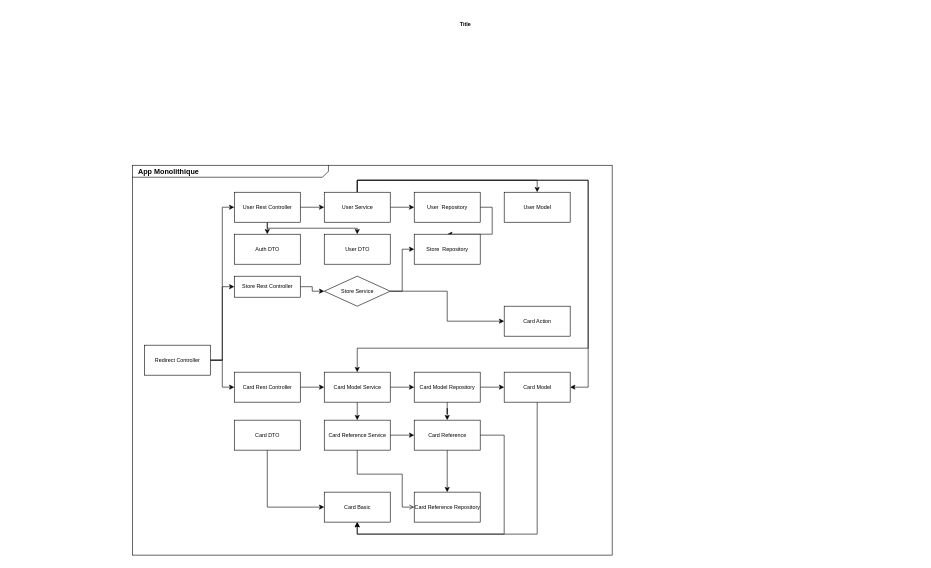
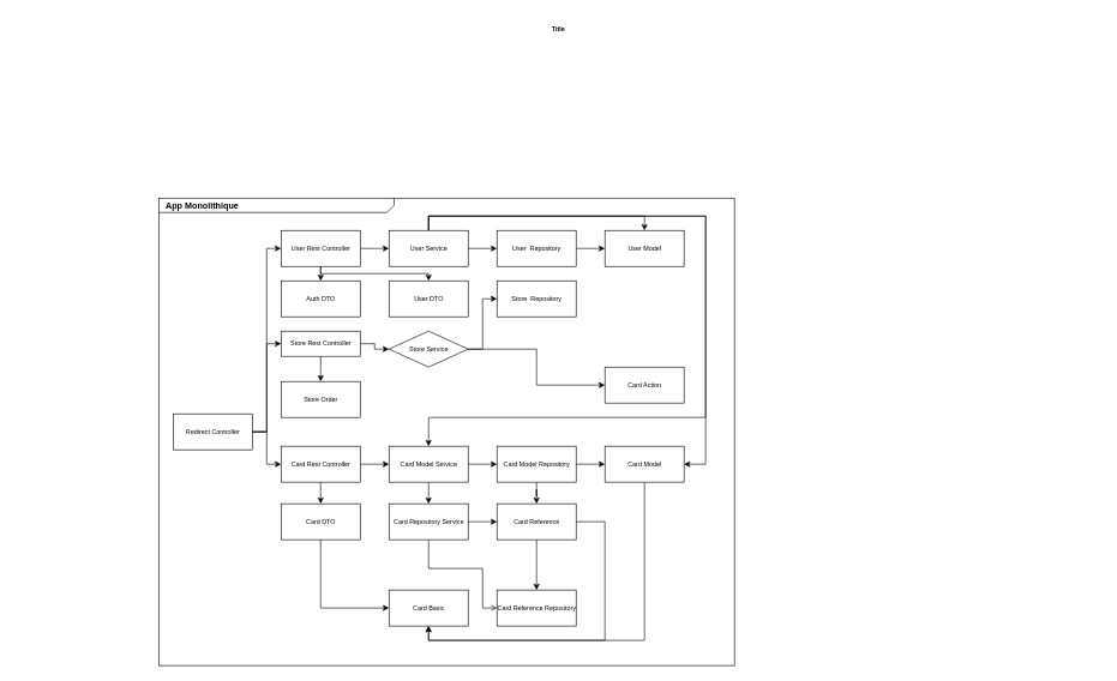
  <mxCell id="0" style=";html=1;" />
  <mxCell id="1" style=";html=1;" parent="0" />
  <mxCell id="2" value="&lt;p style=&quot;margin: 0px ; margin-top: 4px ; margin-left: 10px ; text-align: left&quot;&gt;&lt;b&gt;App Monolithique&lt;/b&gt;&lt;/p&gt;&lt;p style=&quot;margin: 0px ; margin-top: 4px ; margin-left: 10px ; text-align: left&quot;&gt;&lt;b&gt;&lt;br&gt;&lt;/b&gt;&lt;/p&gt;" style="html=1;strokeWidth=1;shape=mxgraph.sysml.package;html=1;overflow=fill;whiteSpace=wrap;fillColor=none;gradientColor=none;fontSize=12;align=center;labelX=327.64;" parent="1" vertex="1"><mxGeometry x="220" y="275" width="800" height="650" as="geometry" /></mxCell>
  <mxCell id="3" value="Title" style="text;strokeColor=none;fillColor=none;html=1;fontSize=9;fontStyle=1;verticalAlign=middle;align=center;" parent="1" vertex="1"><mxGeometry x="20" y="20" width="1510" height="40" as="geometry" /></mxCell>
  <mxCell id="4" style="edgeStyle=orthogonalEdgeStyle;rounded=0;orthogonalLoop=1;jettySize=auto;html=1;exitX=1;exitY=0.5;exitDx=0;exitDy=0;entryX=0;entryY=0.5;entryDx=0;entryDy=0;fontSize=9;" parent="1" source="7" target="11" edge="1"><mxGeometry relative="1" as="geometry" /></mxCell>
  <mxCell id="5" style="edgeStyle=orthogonalEdgeStyle;rounded=0;orthogonalLoop=1;jettySize=auto;html=1;exitX=1;exitY=0.5;exitDx=0;exitDy=0;entryX=0;entryY=0.5;entryDx=0;entryDy=0;fontSize=9;" parent="1" source="7" target="22" edge="1"><mxGeometry relative="1" as="geometry" /></mxCell>
  <mxCell id="6" style="edgeStyle=orthogonalEdgeStyle;rounded=0;orthogonalLoop=1;jettySize=auto;html=1;exitX=1;exitY=0.5;exitDx=0;exitDy=0;entryX=0;entryY=0.5;entryDx=0;entryDy=0;fontSize=9;" parent="1" source="7" target="39" edge="1"><mxGeometry relative="1" as="geometry" /></mxCell>
  <mxCell id="7" value="Redirect Controller" style="html=1;fontSize=9;" parent="1" vertex="1"><mxGeometry x="240" y="575" width="110" height="50" as="geometry" /></mxCell>
  <mxCell id="8" style="edgeStyle=orthogonalEdgeStyle;rounded=0;orthogonalLoop=1;jettySize=auto;html=1;exitX=0.5;exitY=1;exitDx=0;exitDy=0;entryX=0.5;entryY=0;entryDx=0;entryDy=0;fontSize=9;" parent="1" source="11" target="47" edge="1"><mxGeometry relative="1" as="geometry" /></mxCell>
  <mxCell id="9" style="edgeStyle=orthogonalEdgeStyle;rounded=0;orthogonalLoop=1;jettySize=auto;html=1;exitX=0.5;exitY=1;exitDx=0;exitDy=0;entryX=0.5;entryY=0;entryDx=0;entryDy=0;fontSize=9;" parent="1" source="11" target="48" edge="1"><mxGeometry relative="1" as="geometry"><Array as="points"><mxPoint x="445" y="380" /><mxPoint x="595" y="380" /></Array></mxGeometry></mxCell>
  <mxCell id="10" style="edgeStyle=orthogonalEdgeStyle;rounded=0;orthogonalLoop=1;jettySize=auto;html=1;exitX=1;exitY=0.5;exitDx=0;exitDy=0;entryX=0;entryY=0.5;entryDx=0;entryDy=0;fontSize=9;" parent="1" source="11" target="16" edge="1"><mxGeometry relative="1" as="geometry" /></mxCell>
  <mxCell id="11" value="User Rest Controller" style="html=1;fontSize=9;" parent="1" vertex="1"><mxGeometry x="390" y="320" width="110" height="50" as="geometry" /></mxCell>
  <mxCell id="12" style="edgeStyle=orthogonalEdgeStyle;rounded=0;orthogonalLoop=1;jettySize=auto;html=1;exitX=1;exitY=0.5;exitDx=0;exitDy=0;entryX=0;entryY=0.5;entryDx=0;entryDy=0;fontSize=9;" parent="1" source="16" target="18" edge="1"><mxGeometry relative="1" as="geometry" /></mxCell>
  <mxCell id="13" style="edgeStyle=orthogonalEdgeStyle;rounded=0;orthogonalLoop=1;jettySize=auto;html=1;exitX=0.5;exitY=0;exitDx=0;exitDy=0;entryX=0.5;entryY=0;entryDx=0;entryDy=0;fontSize=9;" parent="1" source="16" target="19" edge="1"><mxGeometry relative="1" as="geometry" /></mxCell>
  <mxCell id="14" style="edgeStyle=orthogonalEdgeStyle;rounded=0;orthogonalLoop=1;jettySize=auto;html=1;exitX=0.5;exitY=0;exitDx=0;exitDy=0;fontSize=9;" parent="1" source="16" target="31" edge="1"><mxGeometry relative="1" as="geometry"><Array as="points"><mxPoint x="595" y="300" /><mxPoint x="980" y="300" /><mxPoint x="980" y="645" /></Array></mxGeometry></mxCell>
  <mxCell id="15" style="edgeStyle=orthogonalEdgeStyle;rounded=0;orthogonalLoop=1;jettySize=auto;html=1;exitX=0.5;exitY=0;exitDx=0;exitDy=0;fontSize=9;" parent="1" source="16" target="42" edge="1"><mxGeometry relative="1" as="geometry"><Array as="points"><mxPoint x="595" y="300" /><mxPoint x="980" y="300" /><mxPoint x="980" y="580" /><mxPoint x="595" y="580" /></Array></mxGeometry></mxCell>
  <mxCell id="16" value="User Service" style="html=1;fontSize=9;" parent="1" vertex="1"><mxGeometry x="540" y="320" width="110" height="50" as="geometry" /></mxCell>
- <mxCell id="17" style="edgeStyle=orthogonalEdgeStyle;rounded=0;orthogonalLoop=1;jettySize=auto;html=1;exitX=1;exitY=0.5;exitDx=0;exitDy=0;fontSize=9;" parent="1" source="18" target="26" edge="1"><mxGeometry relative="1" as="geometry" /></mxCell>
+ <mxCell id="17" style="edgeStyle=orthogonalEdgeStyle;rounded=0;orthogonalLoop=1;jettySize=auto;html=1;exitX=1;exitY=0.5;exitDx=0;exitDy=0;fontSize=9;" parent="1" source="18" target="19" edge="1"><mxGeometry relative="1" as="geometry" /></mxCell>
  <mxCell id="18" value="User&amp;nbsp; Repository" style="html=1;fontSize=9;" parent="1" vertex="1"><mxGeometry x="690" y="320" width="110" height="50" as="geometry" /></mxCell>
  <mxCell id="19" value="User Model" style="html=1;fontSize=9;" parent="1" vertex="1"><mxGeometry x="840" y="320" width="110" height="50" as="geometry" /></mxCell>
  <mxCell id="20" style="edgeStyle=orthogonalEdgeStyle;rounded=0;orthogonalLoop=1;jettySize=auto;html=1;exitX=1;exitY=0.5;exitDx=0;exitDy=0;fontSize=9;" parent="1" source="22" target="25" edge="1"><mxGeometry relative="1" as="geometry" /></mxCell>
+ <mxCell id="21" style="edgeStyle=orthogonalEdgeStyle;rounded=0;orthogonalLoop=1;jettySize=auto;html=1;exitX=0.5;exitY=1;exitDx=0;exitDy=0;entryX=0.5;entryY=0;entryDx=0;entryDy=0;fontSize=9;" parent="1" source="22" target="46" edge="1"><mxGeometry relative="1" as="geometry" /></mxCell>
  <mxCell id="22" value="Store Rest Controller" style="html=1;fontSize=9;" parent="1" vertex="1"><mxGeometry x="390" y="460" width="110" height="35" as="geometry" /></mxCell>
  <mxCell id="23" style="edgeStyle=orthogonalEdgeStyle;rounded=0;orthogonalLoop=1;jettySize=auto;html=1;exitX=1;exitY=0.5;exitDx=0;exitDy=0;entryX=0;entryY=0.5;entryDx=0;entryDy=0;fontSize=9;" parent="1" source="25" target="26" edge="1"><mxGeometry relative="1" as="geometry" /></mxCell>
  <mxCell id="24" style="edgeStyle=orthogonalEdgeStyle;rounded=0;orthogonalLoop=1;jettySize=auto;html=1;exitX=1;exitY=0.5;exitDx=0;exitDy=0;entryX=0;entryY=0.5;entryDx=0;entryDy=0;fontSize=9;" parent="1" source="25" target="35" edge="1"><mxGeometry relative="1" as="geometry" /></mxCell>
  <mxCell id="25" value="Store Service" style="rhombus;html=1;fontSize=9;" parent="1" vertex="1"><mxGeometry x="540" y="460" width="110" height="50" as="geometry" /></mxCell>
  <mxCell id="26" value="Store&amp;nbsp; Repository" style="html=1;fontSize=9;" parent="1" vertex="1"><mxGeometry x="690" y="390" width="110" height="50" as="geometry" /></mxCell>
  <mxCell id="27" style="edgeStyle=orthogonalEdgeStyle;rounded=0;orthogonalLoop=1;jettySize=auto;html=1;exitX=1;exitY=0.5;exitDx=0;exitDy=0;entryX=0;entryY=0.5;entryDx=0;entryDy=0;fontSize=9;" parent="1" source="29" target="31" edge="1"><mxGeometry relative="1" as="geometry" /></mxCell>
  <mxCell id="28" style="edgeStyle=orthogonalEdgeStyle;rounded=0;orthogonalLoop=1;jettySize=auto;html=1;exitX=0.5;exitY=1;exitDx=0;exitDy=0;fontSize=9;" parent="1" source="29" target="34" edge="1"><mxGeometry relative="1" as="geometry" /></mxCell>
  <mxCell id="29" value="Card Model Repository" style="html=1;fontSize=9;" parent="1" vertex="1"><mxGeometry x="690" y="620" width="110" height="50" as="geometry" /></mxCell>
  <mxCell id="30" style="edgeStyle=orthogonalEdgeStyle;rounded=0;orthogonalLoop=1;jettySize=auto;html=1;exitX=0.5;exitY=1;exitDx=0;exitDy=0;entryX=0.5;entryY=1;entryDx=0;entryDy=0;fontSize=9;" parent="1" source="31" target="36" edge="1"><mxGeometry relative="1" as="geometry" /></mxCell>
  <mxCell id="31" value="Card Model" style="html=1;fontSize=9;" parent="1" vertex="1"><mxGeometry x="840" y="620" width="110" height="50" as="geometry" /></mxCell>
  <mxCell id="32" style="edgeStyle=orthogonalEdgeStyle;rounded=0;orthogonalLoop=1;jettySize=auto;html=1;exitX=0.5;exitY=1;exitDx=0;exitDy=0;entryX=0.5;entryY=0;entryDx=0;entryDy=0;fontSize=9;" parent="1" source="34" target="51" edge="1"><mxGeometry relative="1" as="geometry" /></mxCell>
  <mxCell id="33" style="edgeStyle=orthogonalEdgeStyle;rounded=0;orthogonalLoop=1;jettySize=auto;html=1;exitX=1;exitY=0.5;exitDx=0;exitDy=0;entryX=0.5;entryY=1;entryDx=0;entryDy=0;fontSize=9;" parent="1" source="34" target="36" edge="1"><mxGeometry relative="1" as="geometry"><Array as="points"><mxPoint x="840" y="725" /><mxPoint x="840" y="890" /><mxPoint x="595" y="890" /></Array></mxGeometry></mxCell>
  <mxCell id="34" value="Card Reference" style="html=1;fontSize=9;" parent="1" vertex="1"><mxGeometry x="690" y="700" width="110" height="50" as="geometry" /></mxCell>
  <mxCell id="35" value="Card Action" style="html=1;fontSize=9;" parent="1" vertex="1"><mxGeometry x="840" y="510" width="110" height="50" as="geometry" /></mxCell>
  <mxCell id="36" value="Card Basic" style="html=1;fontSize=9;" parent="1" vertex="1"><mxGeometry x="540" y="820" width="110" height="50" as="geometry" /></mxCell>
  <mxCell id="37" style="edgeStyle=orthogonalEdgeStyle;rounded=0;orthogonalLoop=1;jettySize=auto;html=1;exitX=1;exitY=0.5;exitDx=0;exitDy=0;entryX=0;entryY=0.5;entryDx=0;entryDy=0;fontSize=9;" parent="1" source="39" target="42" edge="1"><mxGeometry relative="1" as="geometry" /></mxCell>
+ <mxCell id="38" style="edgeStyle=orthogonalEdgeStyle;rounded=0;orthogonalLoop=1;jettySize=auto;html=1;exitX=0.5;exitY=1;exitDx=0;exitDy=0;entryX=0.5;entryY=0;entryDx=0;entryDy=0;fontSize=9;" parent="1" source="39" target="50" edge="1"><mxGeometry relative="1" as="geometry" /></mxCell>
  <mxCell id="39" value="Card Rest Controller" style="html=1;fontSize=9;" parent="1" vertex="1"><mxGeometry x="390" y="620" width="110" height="50" as="geometry" /></mxCell>
  <mxCell id="40" style="edgeStyle=orthogonalEdgeStyle;rounded=0;orthogonalLoop=1;jettySize=auto;html=1;exitX=1;exitY=0.5;exitDx=0;exitDy=0;entryX=0;entryY=0.5;entryDx=0;entryDy=0;fontSize=9;" parent="1" source="42" target="29" edge="1"><mxGeometry relative="1" as="geometry" /></mxCell>
  <mxCell id="41" style="edgeStyle=orthogonalEdgeStyle;rounded=0;orthogonalLoop=1;jettySize=auto;html=1;exitX=0.5;exitY=1;exitDx=0;exitDy=0;entryX=0.5;entryY=0;entryDx=0;entryDy=0;fontSize=9;" parent="1" source="42" target="45" edge="1"><mxGeometry relative="1" as="geometry" /></mxCell>
  <mxCell id="42" value="Card Model Service" style="html=1;fontSize=9;" parent="1" vertex="1"><mxGeometry x="540" y="620" width="110" height="50" as="geometry" /></mxCell>
  <mxCell id="43" style="edgeStyle=orthogonalEdgeStyle;rounded=0;orthogonalLoop=1;jettySize=auto;html=1;exitX=1;exitY=0.5;exitDx=0;exitDy=0;entryX=0;entryY=0.5;entryDx=0;entryDy=0;fontSize=9;" parent="1" source="45" target="34" edge="1"><mxGeometry relative="1" as="geometry" /></mxCell>
  <mxCell id="44" style="edgeStyle=orthogonalEdgeStyle;rounded=0;orthogonalLoop=1;jettySize=auto;html=1;exitX=0.5;exitY=1;exitDx=0;exitDy=0;entryX=0;entryY=0.5;entryDx=0;entryDy=0;fontSize=9;endArrow=open;" parent="1" source="45" target="51" edge="1"><mxGeometry relative="1" as="geometry"><Array as="points"><mxPoint x="595" y="790" /><mxPoint x="670" y="790" /><mxPoint x="670" y="845" /></Array></mxGeometry></mxCell>
- <mxCell id="45" value="Card Reference Service" style="html=1;fontSize=9;" parent="1" vertex="1"><mxGeometry x="540" y="700" width="110" height="50" as="geometry" /></mxCell>
+ <mxCell id="45" value="Card Repository Service" style="html=1;fontSize=9;" parent="1" vertex="1"><mxGeometry x="540" y="700" width="110" height="50" as="geometry" /></mxCell>
+ <mxCell id="46" value="Store Order" style="html=1;fontSize=9;" parent="1" vertex="1"><mxGeometry x="390" y="530" width="110" height="50" as="geometry" /></mxCell>
  <mxCell id="47" value="Auth DTO" style="html=1;fontSize=9;" parent="1" vertex="1"><mxGeometry x="390" y="390" width="110" height="50" as="geometry" /></mxCell>
  <mxCell id="48" value="User DTO" style="html=1;fontSize=9;" parent="1" vertex="1"><mxGeometry x="540" y="390" width="110" height="50" as="geometry" /></mxCell>
  <mxCell id="49" style="edgeStyle=orthogonalEdgeStyle;rounded=0;orthogonalLoop=1;jettySize=auto;html=1;exitX=0.5;exitY=1;exitDx=0;exitDy=0;entryX=0;entryY=0.5;entryDx=0;entryDy=0;fontSize=9;" parent="1" source="50" target="36" edge="1"><mxGeometry relative="1" as="geometry" /></mxCell>
  <mxCell id="50" value="Card DTO" style="html=1;fontSize=9;" parent="1" vertex="1"><mxGeometry x="390" y="700" width="110" height="50" as="geometry" /></mxCell>
  <mxCell id="51" value="Card Reference Repository" style="html=1;fontSize=9;" parent="1" vertex="1"><mxGeometry x="690" y="820" width="110" height="50" as="geometry" /></mxCell>
